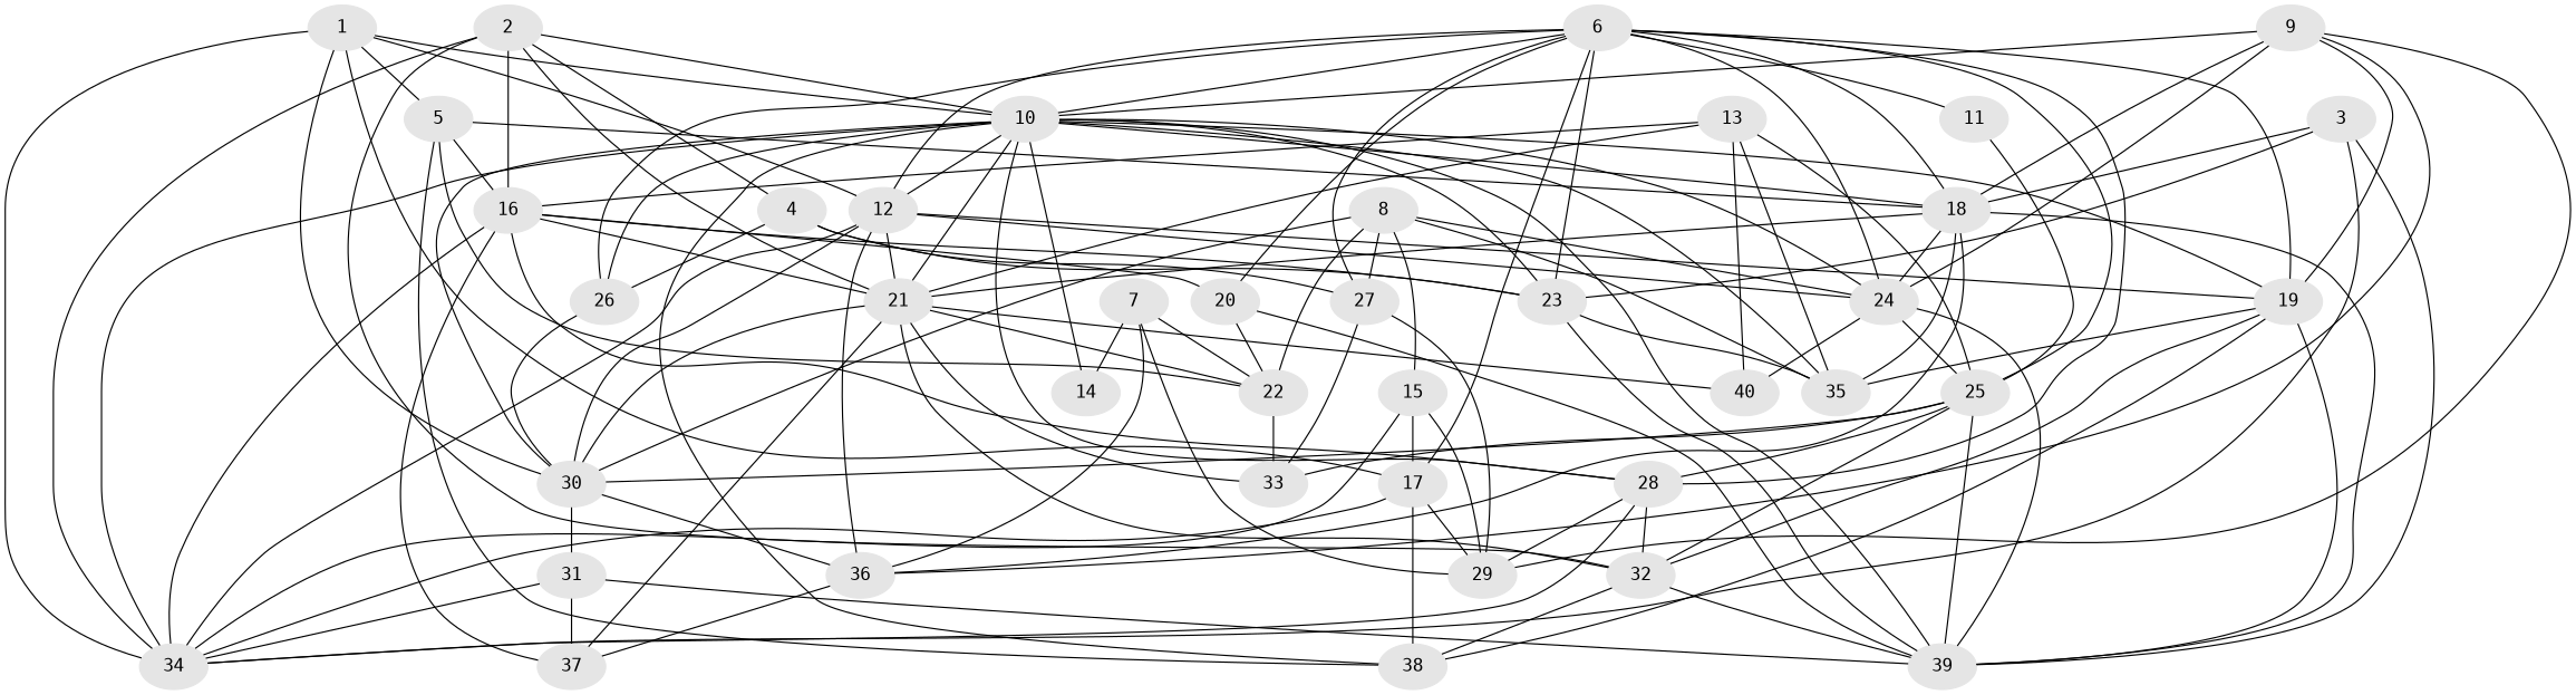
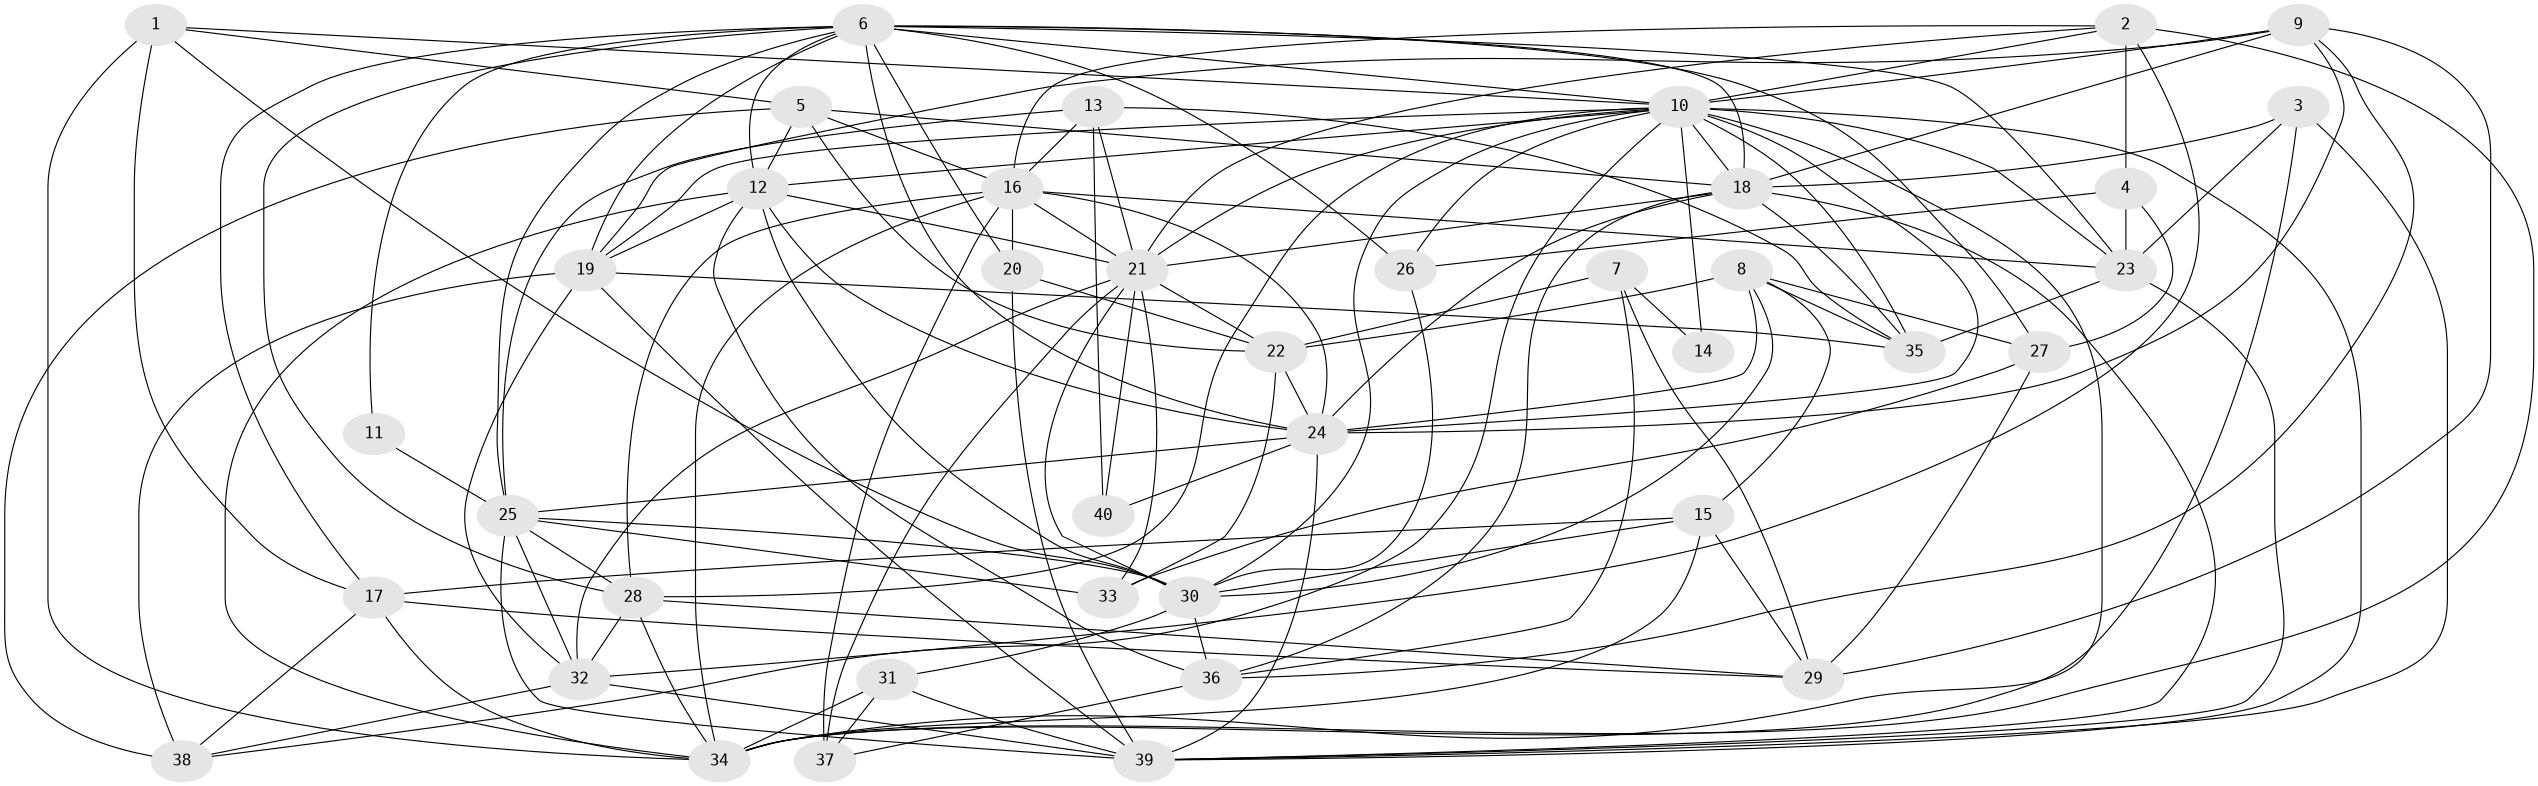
  graph {
    fontname="DejaVu Sans Mono"
    node [color=gray90 fontname="DejaVu Sans Mono" style=filled]
    edge [fontname="DejaVu Sans Mono" weight=1.0]
    1
    5
    10
    12
    17
    30
    34
    16
    18
    22
    38
    21
    26
    23
    39
    19
    24
    28
    14
    35
    36
    29
    31
    2
    4
    32
    27
    20
    37
    40
    33
    3
    6
    11
    25
    7
    8
    15
    9
    13
    1 -- 5
    1 -- 10
-   1 -- 12
+   5 -- 12
    1 -- 17
    1 -- 30
    1 -- 34 [weight=2.0]
    5 -- 16
    5 -- 18
    5 -- 22
    5 -- 38
    10 -- 12 [weight=2.0]
    10 -- 30
    10 -- 34 [weight=2.0]
    10 -- 18 [weight=2.0]
    10 -- 38
    10 -- 21
    10 -- 26 [weight=2.0]
    10 -- 23
    10 -- 39
    10 -- 19
    10 -- 24 [weight=2.0]
    10 -- 28 [weight=2.0]
    10 -- 14 [weight=3.0]
    10 -- 35
    12 -- 30
    12 -- 34
    12 -- 21
    12 -- 19
    12 -- 24
    12 -- 36
    17 -- 34
    17 -- 38
    17 -- 29
    30 -- 36
    30 -- 31
    16 -- 34
    16 -- 21
    16 -- 23
+   16 -- 24
    16 -- 28
    16 -- 20
    16 -- 37 [weight=2.0]
    18 -- 21
    18 -- 39
    18 -- 24
    18 -- 35
    18 -- 36
+   22 -- 24
    22 -- 33
    21 -- 30
    21 -- 22 [weight=2.0]
    21 -- 32
    21 -- 37
    21 -- 40
    21 -- 33
    26 -- 30
    23 -- 39
    23 -- 35 [weight=3.0]
    19 -- 38
    19 -- 39
    19 -- 35
    19 -- 32
    24 -- 39
    24 -- 40
    24 -- 25
    28 -- 34
    28 -- 29
    28 -- 32
    36 -- 37
    31 -- 34
    31 -- 39
    31 -- 37
    2 -- 10
    2 -- 34
    2 -- 16
    2 -- 21
    2 -- 4
    2 -- 32 [weight=2.0]
    4 -- 26
    4 -- 23
    4 -- 27 [weight=2.0]
    32 -- 38
    32 -- 39
    27 -- 29
    27 -- 33
    20 -- 22
    20 -- 39
    3 -- 34
    3 -- 18
    3 -- 23
    3 -- 39
    6 -- 10
    6 -- 12 [weight=2.0]
    6 -- 17
    6 -- 18 [weight=2.0]
    6 -- 26
    6 -- 23
    6 -- 19
    6 -- 24
    6 -- 28
    6 -- 27 [weight=2.0]
    6 -- 20
    6 -- 11
    6 -- 25 [weight=2.0]
    11 -- 25
    25 -- 30
    25 -- 39
    25 -- 28
    25 -- 32
    25 -- 33
    7 -- 22
    7 -- 14
    7 -- 36
    7 -- 29 [weight=2.0]
    8 -- 30
    8 -- 22
    8 -- 24
    8 -- 35
    8 -- 27
    8 -- 15
    15 -- 17 [weight=2.0]
+   15 -- 30
    15 -- 34
    15 -- 29 [weight=2.0]
    9 -- 10
    9 -- 18
    9 -- 19
    9 -- 24
    9 -- 36
    9 -- 29
    13 -- 16
    13 -- 21
    13 -- 35 [weight=2.0]
    13 -- 40
    13 -- 25
  }
